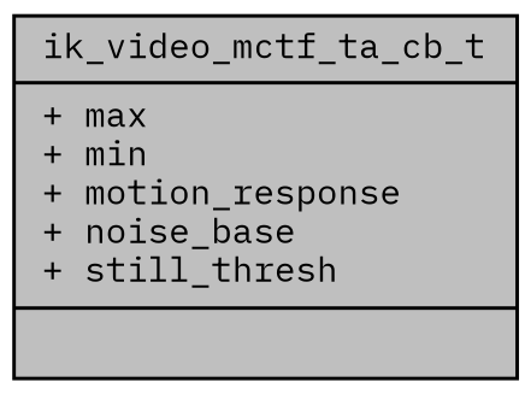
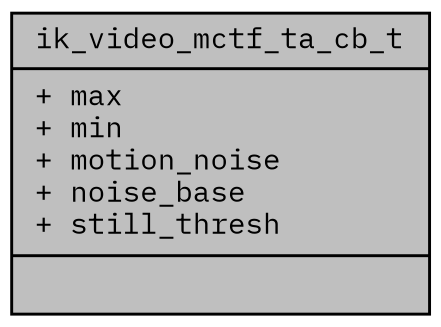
  digraph {
    fontname="IBM Plex Mono"
-   n1 [color=black fillcolor=grey75 fontcolor=black fontname="IBM Plex Mono" fontsize=10 height=0.2 label="{ik_video_mctf_ta_cb_t\n|+ max\l+ min\l+ motion_response\l+ noise_base\l+ still_thresh\l|}" shape=record style=filled width=0.4]
+   n1 [color=black fillcolor=grey75 fontcolor=black fontname="IBM Plex Mono" fontsize=10 height=0.2 label="{ik_video_mctf_ta_cb_t\n|+ max\l+ min\l+ motion_noise\l+ noise_base\l+ still_thresh\l|}" shape=record style=filled width=0.4]
  }
